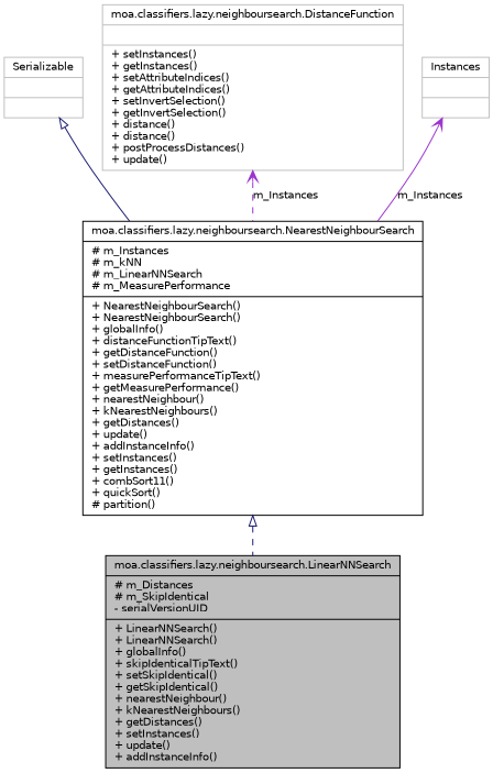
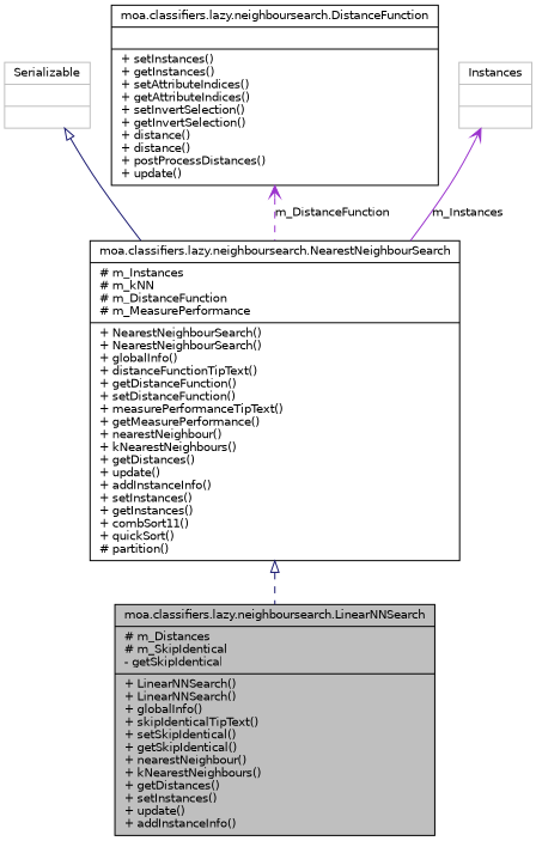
  digraph {
    node [color=black fillcolor=white fontname=Helvetica fontsize=10 shape=record style=filled]
    edge [arrowtail=empty color=midnightblue dir=back fontname=Helvetica fontsize=10 labelfontname=Helvetica labelfontsize=10 style=dashed]
-   n1 [fillcolor=grey75 fontcolor=black height=0.2 label="{moa.classifiers.lazy.neighboursearch.LinearNNSearch\n|# m_Distances\l# m_SkipIdentical\l- serialVersionUID\l|+ LinearNNSearch()\l+ LinearNNSearch()\l+ globalInfo()\l+ skipIdenticalTipText()\l+ setSkipIdentical()\l+ getSkipIdentical()\l+ nearestNeighbour()\l+ kNearestNeighbours()\l+ getDistances()\l+ setInstances()\l+ update()\l+ addInstanceInfo()\l}" width=0.4]
-   n2 [height=0.2 label="{moa.classifiers.lazy.neighboursearch.NearestNeighbourSearch\n|# m_Instances\l# m_kNN\l# m_LinearNNSearch\l# m_MeasurePerformance\l|+ NearestNeighbourSearch()\l+ NearestNeighbourSearch()\l+ globalInfo()\l+ distanceFunctionTipText()\l+ getDistanceFunction()\l+ setDistanceFunction()\l+ measurePerformanceTipText()\l+ getMeasurePerformance()\l+ nearestNeighbour()\l+ kNearestNeighbours()\l+ getDistances()\l+ update()\l+ addInstanceInfo()\l+ setInstances()\l+ getInstances()\l+ combSort11()\l+ quickSort()\l# partition()\l}" width=0.4]
+   n1 [fillcolor=grey75 fontcolor=black height=0.2 label="{moa.classifiers.lazy.neighboursearch.LinearNNSearch\n|# m_Distances\l# m_SkipIdentical\l- getSkipIdentical\l|+ LinearNNSearch()\l+ LinearNNSearch()\l+ globalInfo()\l+ skipIdenticalTipText()\l+ setSkipIdentical()\l+ getSkipIdentical()\l+ nearestNeighbour()\l+ kNearestNeighbours()\l+ getDistances()\l+ setInstances()\l+ update()\l+ addInstanceInfo()\l}" width=0.4]
+   n2 [height=0.2 label="{moa.classifiers.lazy.neighboursearch.NearestNeighbourSearch\n|# m_Instances\l# m_kNN\l# m_DistanceFunction\l# m_MeasurePerformance\l|+ NearestNeighbourSearch()\l+ NearestNeighbourSearch()\l+ globalInfo()\l+ distanceFunctionTipText()\l+ getDistanceFunction()\l+ setDistanceFunction()\l+ measurePerformanceTipText()\l+ getMeasurePerformance()\l+ nearestNeighbour()\l+ kNearestNeighbours()\l+ getDistances()\l+ update()\l+ addInstanceInfo()\l+ setInstances()\l+ getInstances()\l+ combSort11()\l+ quickSort()\l# partition()\l}" width=0.4]
    n3 [color=grey75 height=0.2 label="{Serializable\n||}" width=0.4]
-   n4 [color=grey75 height=0.2 label="{moa.classifiers.lazy.neighboursearch.DistanceFunction\n||+ setInstances()\l+ getInstances()\l+ setAttributeIndices()\l+ getAttributeIndices()\l+ setInvertSelection()\l+ getInvertSelection()\l+ distance()\l+ distance()\l+ postProcessDistances()\l+ update()\l}" width=0.4]
+   n4 [height=0.2 label="{moa.classifiers.lazy.neighboursearch.DistanceFunction\n||+ setInstances()\l+ getInstances()\l+ setAttributeIndices()\l+ getAttributeIndices()\l+ setInvertSelection()\l+ getInvertSelection()\l+ distance()\l+ distance()\l+ postProcessDistances()\l+ update()\l}" width=0.4]
    n5 [color=grey75 height=0.2 label="{Instances\n||}" width=0.4]
    n2 -> n1
    n3 -> n2 [style=solid]
-   n4 -> n2 [arrowtail=open color=darkorchid3 label=m_Instances]
+   n4 -> n2 [arrowtail=open color=darkorchid3 label=m_DistanceFunction]
    n5 -> n2 [arrowtail=open color=darkorchid3 label=m_Instances style=solid]
  }
